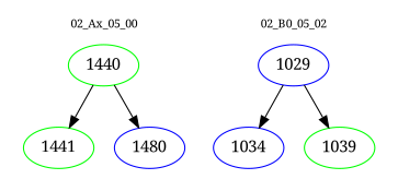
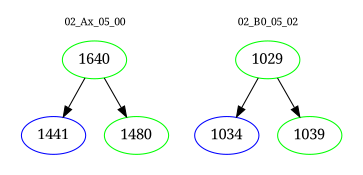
  digraph {
    fontname="Noto Serif"
    node [color=green fontname="Noto Serif"]
    edge [color=black fontname="Noto Serif"]
-   n1 [label=1440]
-   n2 [label=1441]
-   n3 [color=blue label=1480]
-   n4 [color=blue label=1029]
+   n1 [label=1640]
+   n2 [color=blue label=1441]
+   n3 [label=1480]
+   n4 [label=1029]
    n5 [color=blue label=1034]
    n6 [label=1039]
    subgraph cluster_1 {
      color=white
      fontsize=10
      label="02_Ax_05_00"
      n1
      n2
      n3
    }
    subgraph cluster_2 {
      color=white
      fontsize=10
      label="02_B0_05_02"
      n4
      n5
      n6
    }
    n1 -> n2
    n1 -> n3
    n4 -> n5
    n4 -> n6
  }
